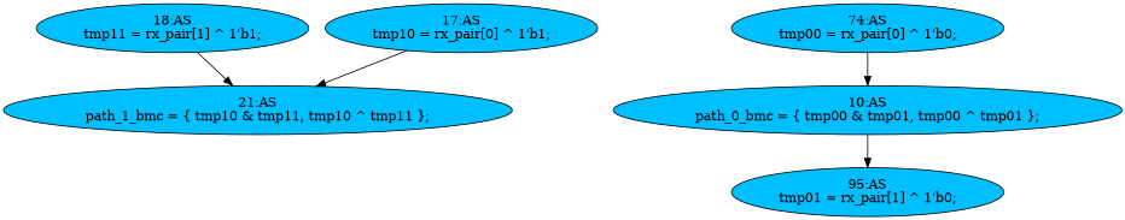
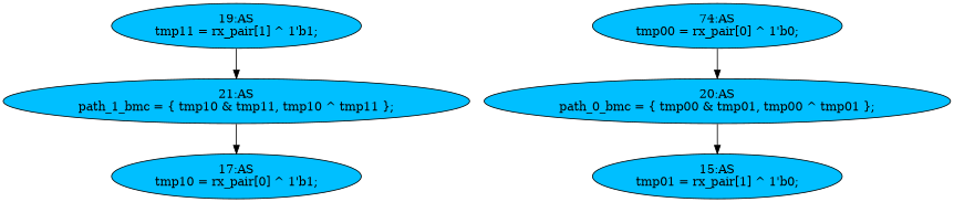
  strict digraph {
    node [fillcolor=deepskyblue statements="[]" style=filled typ=Assign use_var="['rx_pair']"]
-   n1 [ast="<pyverilog.vparser.ast.Assign object at 0x7f2a691b4150>" def_var="['tmp11']" label="18:AS\ntmp11 = rx_pair[1] ^ 1'b1;"]
+   n1 [ast="<pyverilog.vparser.ast.Assign object at 0x7f2a691b4150>" def_var="['tmp11']" label="19:AS\ntmp11 = rx_pair[1] ^ 1'b1;"]
    n2 [ast="<pyverilog.vparser.ast.Assign object at 0x7f2a691afc90>" def_var="['path_1_bmc']" label="21:AS\npath_1_bmc = { tmp10 & tmp11, tmp10 ^ tmp11 };" use_var="['tmp10', 'tmp11', 'tmp10', 'tmp11']"]
    n3 [ast="<pyverilog.vparser.ast.Assign object at 0x7f2a691b9ed0>" def_var="['tmp00']" label="74:AS\ntmp00 = rx_pair[0] ^ 1'b0;"]
-   n4 [ast="<pyverilog.vparser.ast.Assign object at 0x7f2a691afb90>" def_var="['path_0_bmc']" label="10:AS\npath_0_bmc = { tmp00 & tmp01, tmp00 ^ tmp01 };" use_var="['tmp00', 'tmp01', 'tmp00', 'tmp01']"]
-   n5 [ast="<pyverilog.vparser.ast.Assign object at 0x7f2a6915d990>" def_var="['tmp01']" label="95:AS\ntmp01 = rx_pair[1] ^ 1'b0;"]
+   n4 [ast="<pyverilog.vparser.ast.Assign object at 0x7f2a691afb90>" def_var="['path_0_bmc']" label="20:AS\npath_0_bmc = { tmp00 & tmp01, tmp00 ^ tmp01 };" use_var="['tmp00', 'tmp01', 'tmp00', 'tmp01']"]
+   n5 [ast="<pyverilog.vparser.ast.Assign object at 0x7f2a6915d990>" def_var="['tmp01']" label="15:AS\ntmp01 = rx_pair[1] ^ 1'b0;"]
    n6 [ast="<pyverilog.vparser.ast.Assign object at 0x7f2a691aba50>" def_var="['tmp10']" label="17:AS\ntmp10 = rx_pair[0] ^ 1'b1;"]
    n1 -> n2
    n3 -> n4
    n4 -> n5
-   n6 -> n2
+   n2 -> n6
  }
